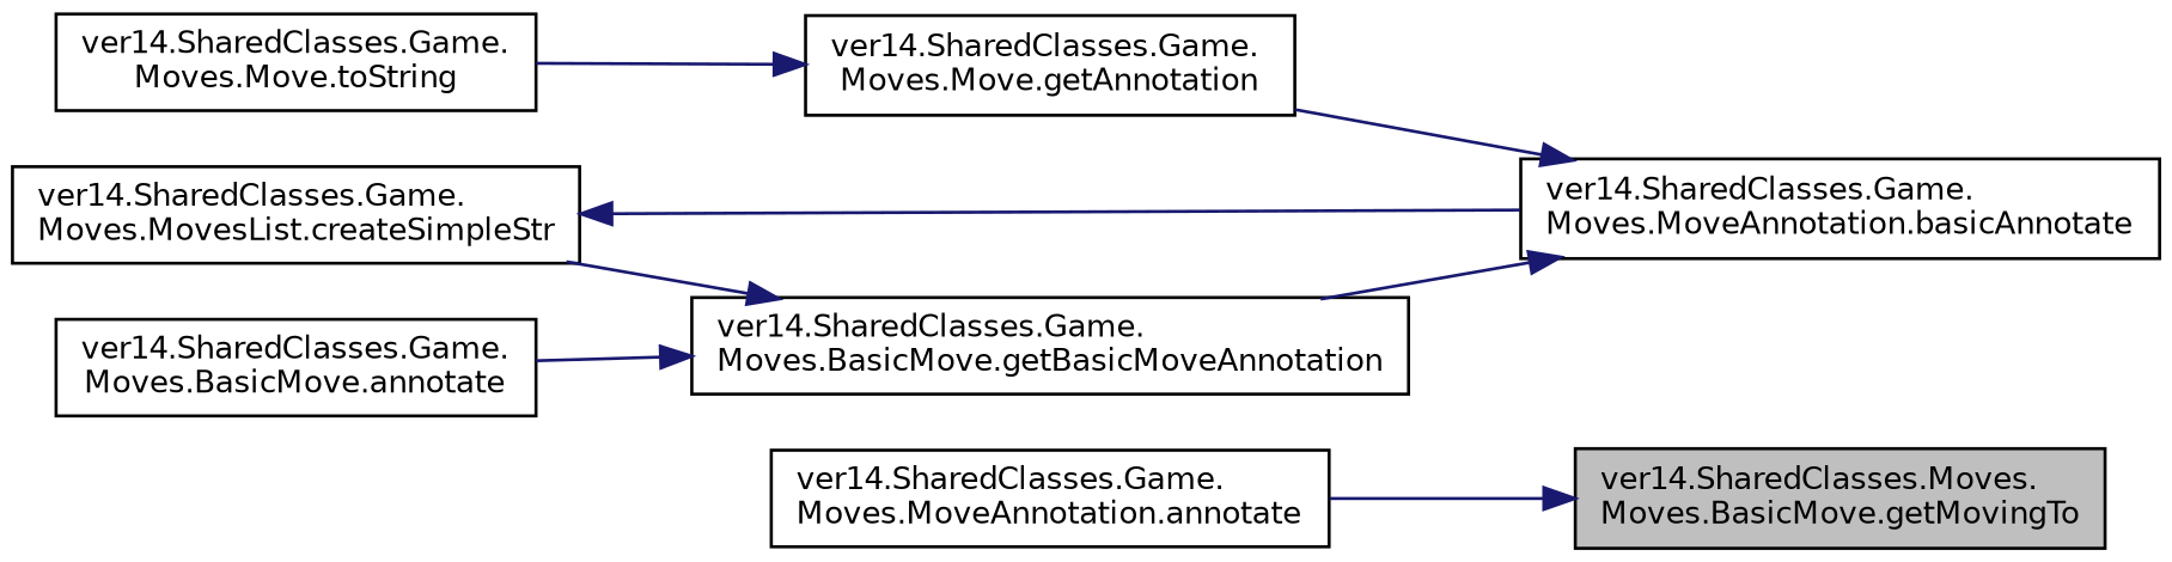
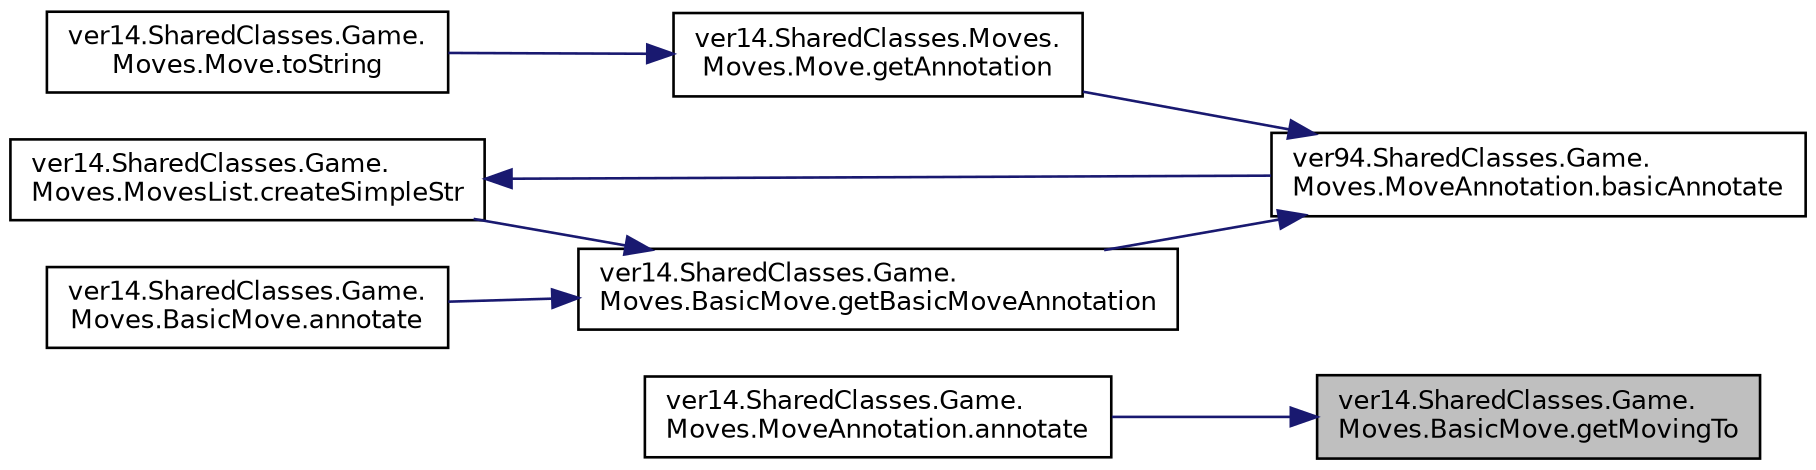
  digraph {
    rankdir=RL
    node [color=black fillcolor=white fontname=Helvetica fontsize=10 shape=record style=filled]
    edge [color=midnightblue dir=back fontname=Helvetica fontsize=10 labelfontname=Helvetica labelfontsize=10 style=solid]
-   n1 [fillcolor=grey75 fontcolor=black height=0.2 label="ver14.SharedClasses.Moves.\lMoves.BasicMove.getMovingTo" width=0.4]
+   n1 [fillcolor=grey75 fontcolor=black height=0.2 label="ver14.SharedClasses.Game.\lMoves.BasicMove.getMovingTo" width=0.4]
    n2 [height=0.2 label="ver14.SharedClasses.Game.\lMoves.MoveAnnotation.annotate" width=0.4]
-   n3 [height=0.2 label="ver14.SharedClasses.Game.\lMoves.MoveAnnotation.basicAnnotate" width=0.4]
-   n4 [height=0.2 label="ver14.SharedClasses.Game.\lMoves.Move.getAnnotation" width=0.4]
+   n3 [height=0.2 label="ver94.SharedClasses.Game.\lMoves.MoveAnnotation.basicAnnotate" width=0.4]
+   n4 [height=0.2 label="ver14.SharedClasses.Moves.\lMoves.Move.getAnnotation" width=0.4]
    n5 [height=0.2 label="ver14.SharedClasses.Game.\lMoves.BasicMove.getBasicMoveAnnotation" width=0.4]
    n6 [height=0.2 label="ver14.SharedClasses.Game.\lMoves.Move.toString" width=0.4]
    n7 [height=0.2 label="ver14.SharedClasses.Game.\lMoves.MovesList.createSimpleStr" width=0.4]
    n8 [height=0.2 label="ver14.SharedClasses.Game.\lMoves.BasicMove.annotate" width=0.4]
    n1 -> n2
    n3 -> n4
    n3 -> n5
    n4 -> n6
    n5 -> n7
    n5 -> n8
    n7 -> n3
  }
